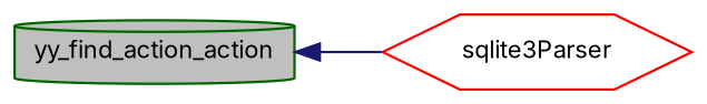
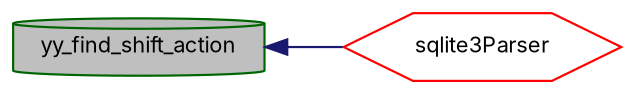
  digraph {
    rankdir=LR
    fontname=Inter
    node [fontname=Inter fontsize=10 style=filled]
-   n1 [color=darkgreen fillcolor=grey75 fontcolor=black height=0.2 label=yy_find_action_action shape=cylinder width=0.4]
+   n1 [color=darkgreen fillcolor=grey75 fontcolor=black height=0.2 label=yy_find_shift_action shape=cylinder width=0.4]
    n2 [color=red fillcolor=white height=0.2 label=sqlite3Parser shape=hexagon width=0.4]
    n1 -> n2 [color=midnightblue dir=back fontname=Inter fontsize=10 labelfontname=FreeSans labelfontsize=10 style=solid]
  }
